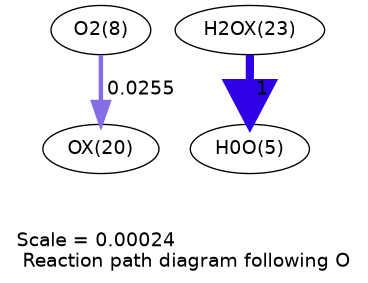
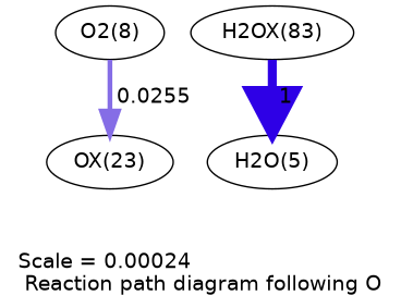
  digraph {
    fontname=Helvetica
    label="Scale = 0.00024\l Reaction path diagram following O"
    node [fontname=Helvetica]
    edge [fontname=Helvetica]
    n1 [label="O2(8)"]
-   n2 [label="OX(20)"]
-   n3 [label="H2OX(23)"]
-   n4 [label="H0O(5)"]
+   n2 [label="OX(23)"]
+   n3 [label="H2OX(83)"]
+   n4 [label="H2O(5)"]
    n1 -> n2 [arrowsize=1.62 color="0.7, 0.526, 0.9" label=" 0.0255" penwidth=3.23]
    n3 -> n4 [arrowsize=3 color="0.7, 1.5, 0.9" label=" 1" penwidth=6]
  }
